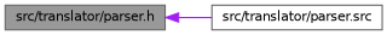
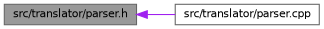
  digraph {
    rankdir=LR
    node [fontname=Helvetica fontsize=10 shape=box style=filled]
    n1 [color=gray40 fillcolor=grey60 fontcolor=black height=0.2 label="src/translator/parser.h" width=0.4]
-   n2 [color=grey40 fillcolor=white height=0.2 label="src/translator/parser.src" width=0.4]
+   n2 [color=grey40 fillcolor=white height=0.2 label="src/translator/parser.cpp" width=0.4]
    n1 -> n2 [color=purple dir=back fontname=Helvetica fontsize=10 labelfontname=Helvetica labelfontsize=10 style=solid]
  }
